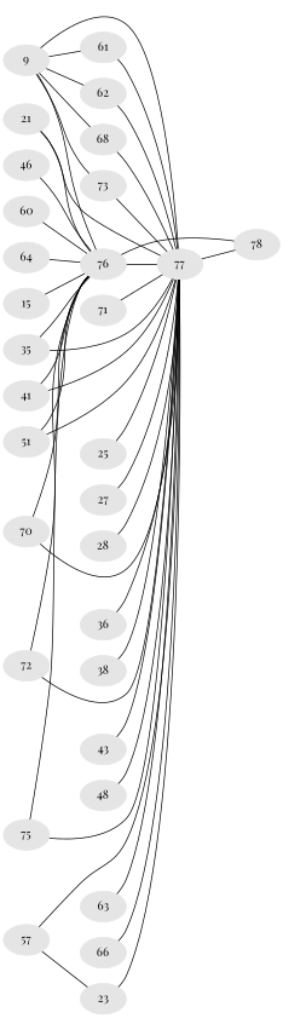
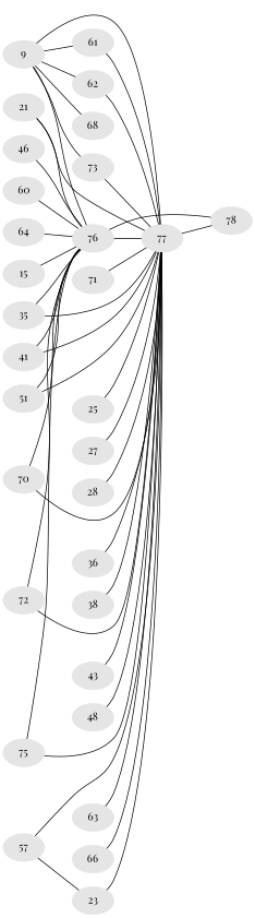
  graph {
    fontname="Playfair Display"
    rankdir=LR
    node [color=gray90 fontname="Playfair Display" style=filled]
    edge [fontname="Playfair Display"]
    9 [super="+7"]
    61
    62 [super="+49+52"]
    68 [super="+33"]
    73
    76 [super="+65+10+6+74"]
    77 [super="+24+29+67+58"]
    78
    15
    21
    23
    25
    27
    28
    35 [super="+20"]
    36
    n17 [label=38]
    41
    43
    46
    48
    51 [super="+19"]
    57
    60
    63
    64
    66 [super="+50"]
    70
    71 [super="+14"]
    72
    75 [super="+34+59"]
    9 -- 61
    9 -- 62
    9 -- 68
    9 -- 73
    9 -- 76 [weight=10]
    9 -- 77 [weight=12]
    61 -- 77
    62 -- 77 [weight=7]
-   68 -- 77 [weight=2]
    73 -- 77
    76 -- 77 [weight=27]
    76 -- 78
    77 -- 78
    15 -- 76 [weight=2]
    21 -- 76
    21 -- 77
    23 -- 77 [weight=2]
    25 -- 77
    27 -- 77 [weight=2]
    28 -- 77 [weight=2]
    35 -- 76
    35 -- 77 [weight=2]
    36 -- 77
    n17 -- 77
    41 -- 76
    41 -- 77
    43 -- 77 [weight=2]
    46 -- 76 [weight=2]
    48 -- 77 [weight=2]
    51 -- 76 [weight=3]
    51 -- 77
    57 -- 77
    57 -- 23
    60 -- 76 [weight=2]
    63 -- 77
    64 -- 76 [weight=2]
    66 -- 77 [weight=4]
    70 -- 76
    70 -- 77
    71 -- 77 [weight=4]
    72 -- 76
    72 -- 77
    75 -- 76 [weight=2]
    75 -- 77 [weight=5]
  }
